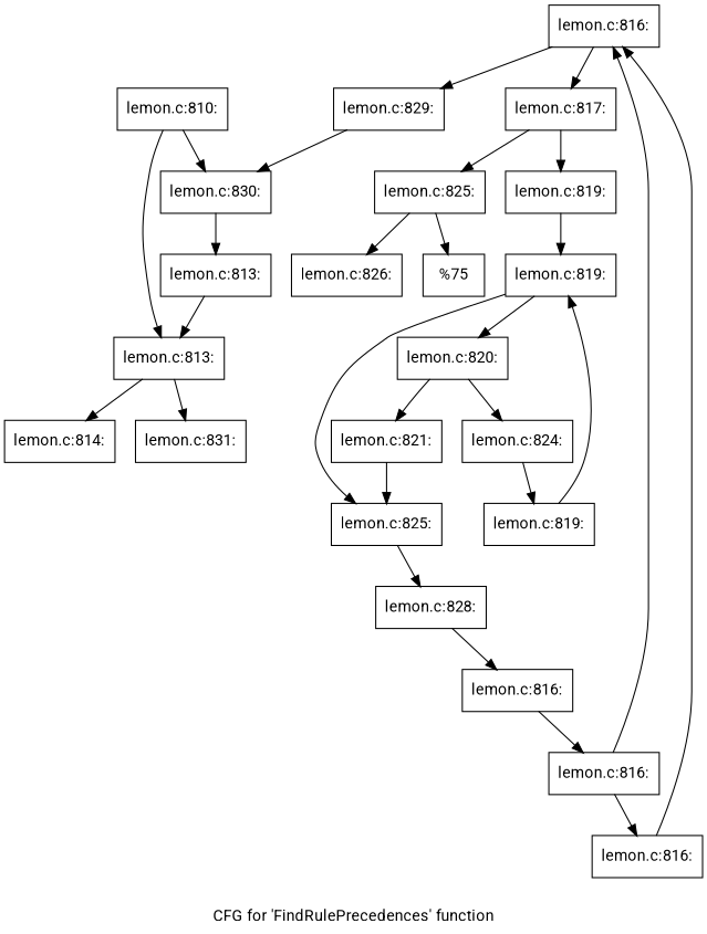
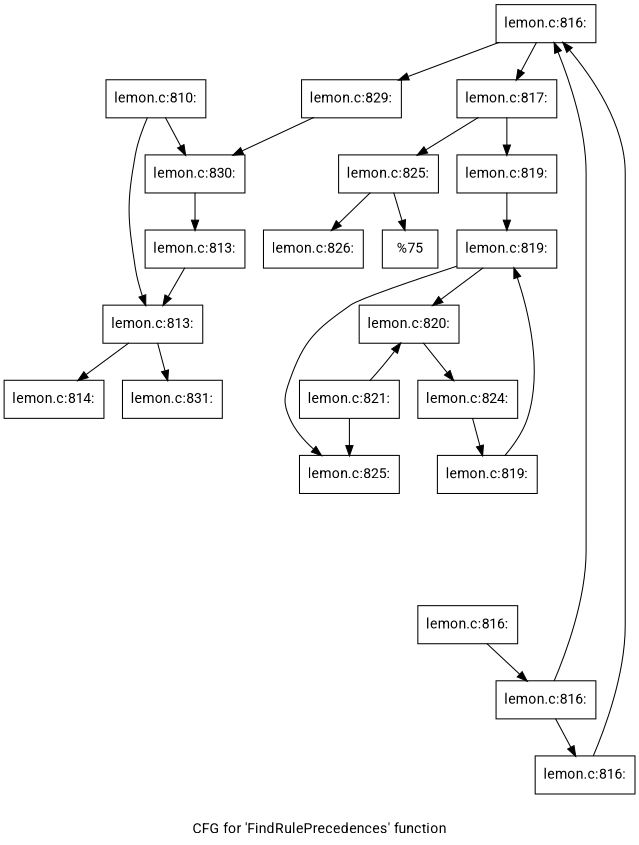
  digraph {
    fontname=Roboto
    label="CFG for 'FindRulePrecedences' function"
    node [fontname=Roboto shape=record]
    edge [fontname=Roboto]
    n1 [label="{lemon.c:810:}"]
    n2 [label="{lemon.c:813:}"]
    n3 [label="{lemon.c:830:}"]
    n4 [label="{lemon.c:814:}"]
    n5 [label="{lemon.c:831:}"]
    n6 [label="{lemon.c:813:}"]
    n7 [label="{lemon.c:816:}"]
    n8 [label="{lemon.c:816:}"]
    n9 [label="{lemon.c:816:}"]
    n10 [label="{lemon.c:817:}"]
    n11 [label="{lemon.c:829:}"]
    n12 [label="{lemon.c:819:}"]
    n13 [label="{lemon.c:825:}"]
    n14 [label="{lemon.c:819:}"]
    n15 [label="{lemon.c:826:}"]
    n16 [label="{%75}"]
    n17 [label="{lemon.c:820:}"]
    n18 [label="{lemon.c:825:}"]
    n19 [label="{lemon.c:821:}"]
    n20 [label="{lemon.c:824:}"]
-   n21 [label="{lemon.c:828:}"]
    n22 [label="{lemon.c:819:}"]
    n23 [label="{lemon.c:816:}"]
    n1 -> n2
    n1 -> n3
    n2 -> n4
    n2 -> n5
    n3 -> n6
    n6 -> n2
    n7 -> n8
    n7 -> n9
    n8 -> n9
    n9 -> n10
    n9 -> n11
    n10 -> n12
    n10 -> n13
    n11 -> n3
    n12 -> n14
    n13 -> n15
    n13 -> n16
    n14 -> n17
    n14 -> n18
-   n17 -> n19
+   n19 -> n17
    n17 -> n20
-   n18 -> n21
    n19 -> n18
    n20 -> n22
-   n21 -> n23
    n22 -> n14
    n23 -> n7
  }
